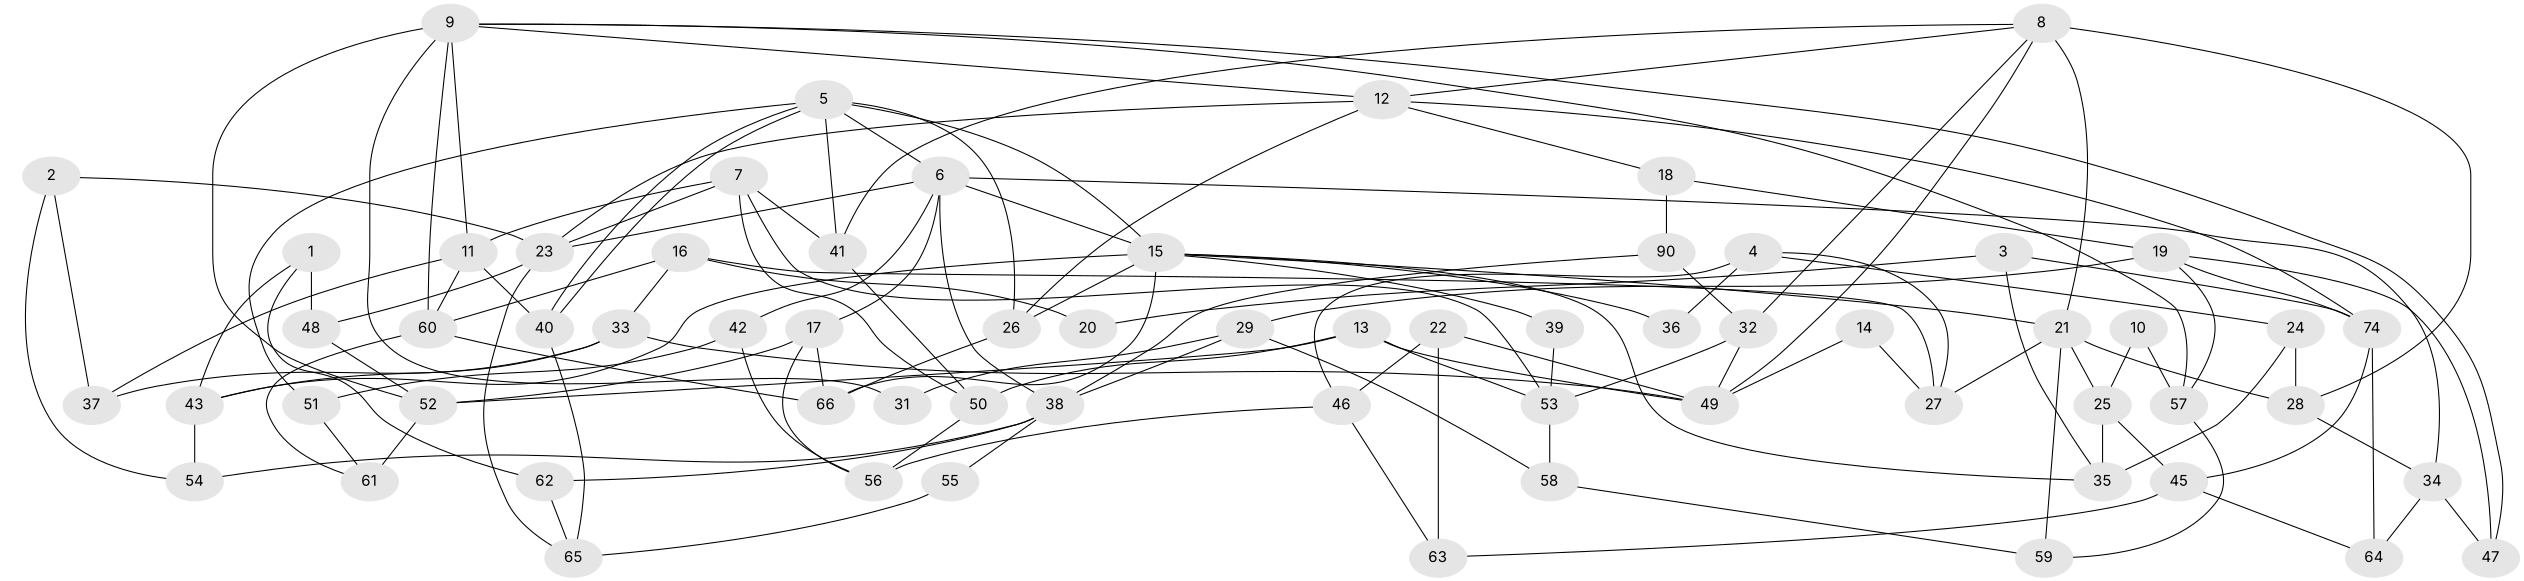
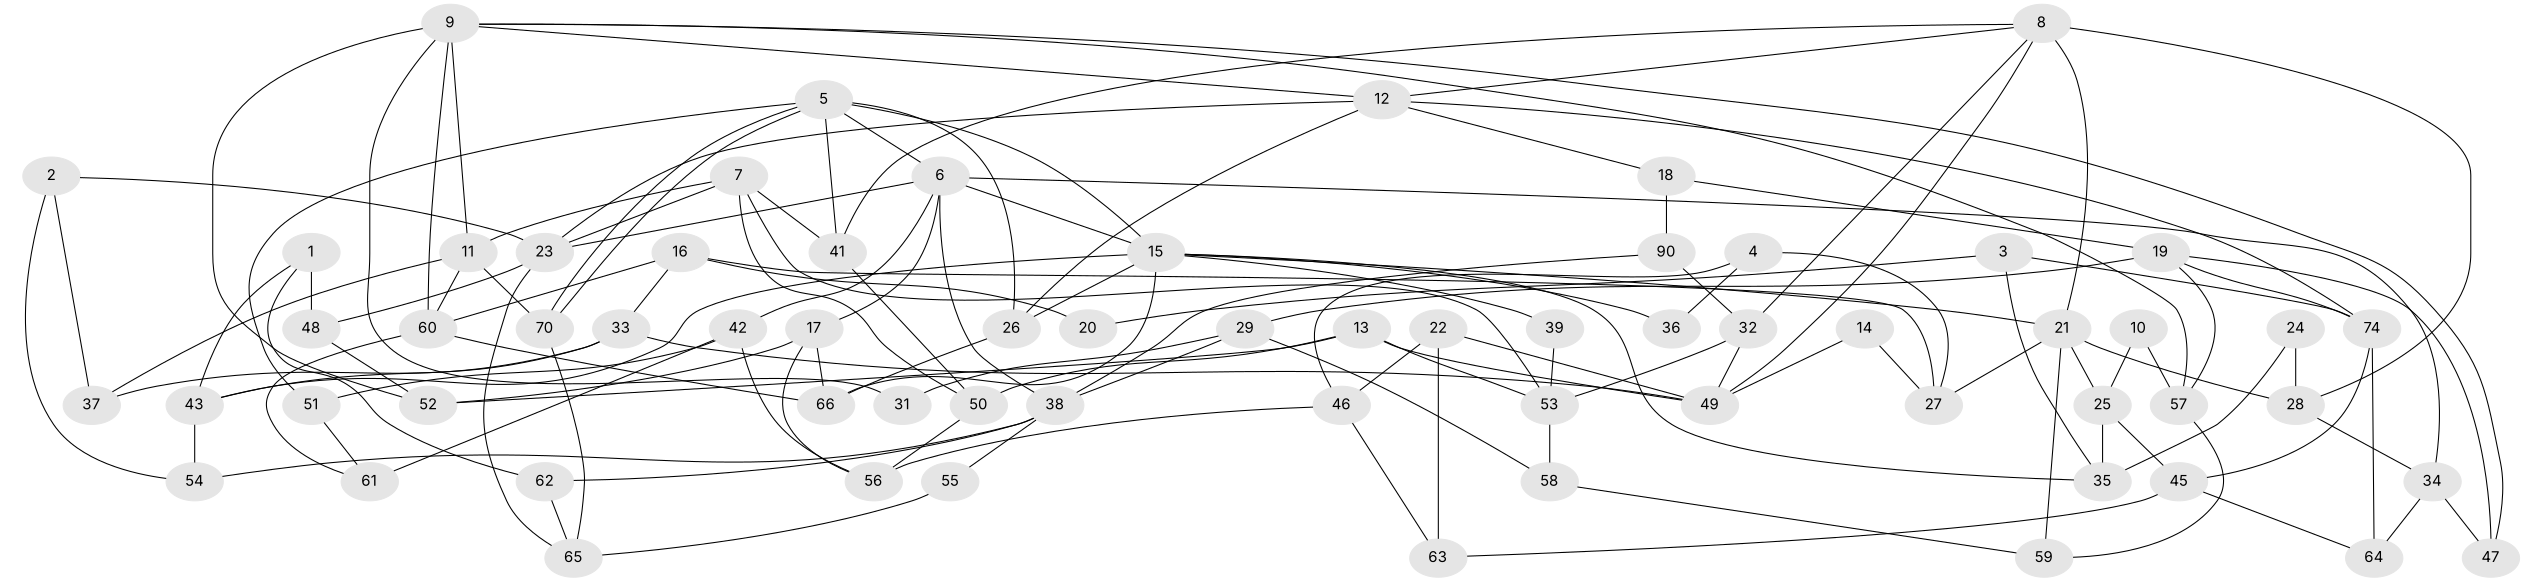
  graph {
    fontname=Inter
    node [color=gray90 fontname=Inter style=filled]
    edge [fontname=Inter]
    1
    43
    62
    48
    54
    65
    2
    23
    37
    3
    20
    35
    n13 [label=74]
    45
    64
    4
    24
    27
    36
    46
    28
    56
    63
    5
    6
    15
    26
-   40
+   40 [label=70]
    41
    51
    17
    34
    38
    42
    21
    39
    66
    50
    61
    52
    47
    55
    7
    11
    53
    60
    58
    8
    12
    32
    49
    18
    25
    59
    9
    31
    57
    10
    19
    n60 [label=90]
    13
    14
    16
    33
    29
    22
    1 -- 43
    1 -- 62
    1 -- 48
    43 -- 54
    62 -- 65
    48 -- 52
    2 -- 54
    2 -- 23
    2 -- 37
    23 -- 48
    23 -- 65
    3 -- 20
    3 -- 35
    3 -- n13
    n13 -- 45
    n13 -- 64
    45 -- 64
    45 -- 63
-   4 -- 24
    4 -- 27
    4 -- 36
    4 -- 46
    24 -- 35
    24 -- 28
    46 -- 56
    46 -- 63
    28 -- 34
    5 -- 6
    5 -- 15
    5 -- 26
    5 -- 40
    5 -- 40
    5 -- 41
    5 -- 51
    6 -- 23
    6 -- 15
    6 -- 17
    6 -- 34
    6 -- 38
    6 -- 42
    15 -- 43
    15 -- 35
    15 -- 36
    15 -- 26
    15 -- 21
    15 -- 39
    15 -- 66
    26 -- 66
    40 -- 65
    41 -- 50
    51 -- 61
    17 -- 56
    17 -- 66
    17 -- 52
    34 -- 64
    34 -- 47
    38 -- 62
    38 -- 54
    38 -- 55
    42 -- 56
    42 -- 51
-   52 -- 61
+   42 -- 61
    21 -- 27
    21 -- 28
    21 -- 25
    21 -- 59
    39 -- 53
    50 -- 56
    55 -- 65
    7 -- 23
    7 -- 41
    7 -- 50
    7 -- 11
    7 -- 53
    11 -- 37
    11 -- 40
    11 -- 60
    53 -- 58
    60 -- 66
    60 -- 61
    58 -- 59
    8 -- 28
    8 -- 41
    8 -- 21
    8 -- 12
    8 -- 32
    8 -- 49
    12 -- 23
    12 -- n13
    12 -- 26
    12 -- 18
    32 -- 53
    32 -- 49
    18 -- 19
    18 -- n60
    25 -- 35
    25 -- 45
    9 -- 52
    9 -- 47
    9 -- 11
    9 -- 60
    9 -- 12
    9 -- 31
    9 -- 57
    57 -- 59
    10 -- 25
    10 -- 57
    19 -- n13
    19 -- 47
    19 -- 57
    19 -- 29
    n60 -- 38
    n60 -- 32
    13 -- 50
    13 -- 52
    13 -- 53
    13 -- 49
    14 -- 27
    14 -- 49
    16 -- 20
    16 -- 27
    16 -- 60
    16 -- 33
    33 -- 43
    33 -- 37
    33 -- 49
    29 -- 38
    29 -- 58
    29 -- 31
    22 -- 46
    22 -- 63
    22 -- 49
  }
